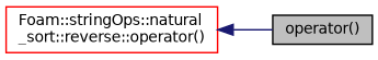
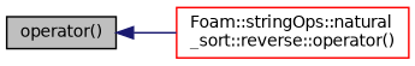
  digraph {
    rankdir=LR
    node [fontname=Helvetica fontsize=10 shape=record]
    n1 [color=black fillcolor=grey75 fontcolor=black height=0.2 label="operator()" style=filled width=0.4]
    n2 [color=red height=0.2 label="Foam::stringOps::natural\l_sort::reverse::operator()" width=0.4]
-   n2 -> n1 [color=midnightblue dir=back fontname=Helvetica fontsize=10 labelfontname=Helvetica labelfontsize=10 style=solid]
+   n1 -> n2 [color=midnightblue dir=back fontname=Helvetica fontsize=10 labelfontname=Helvetica labelfontsize=10 style=solid]
  }
